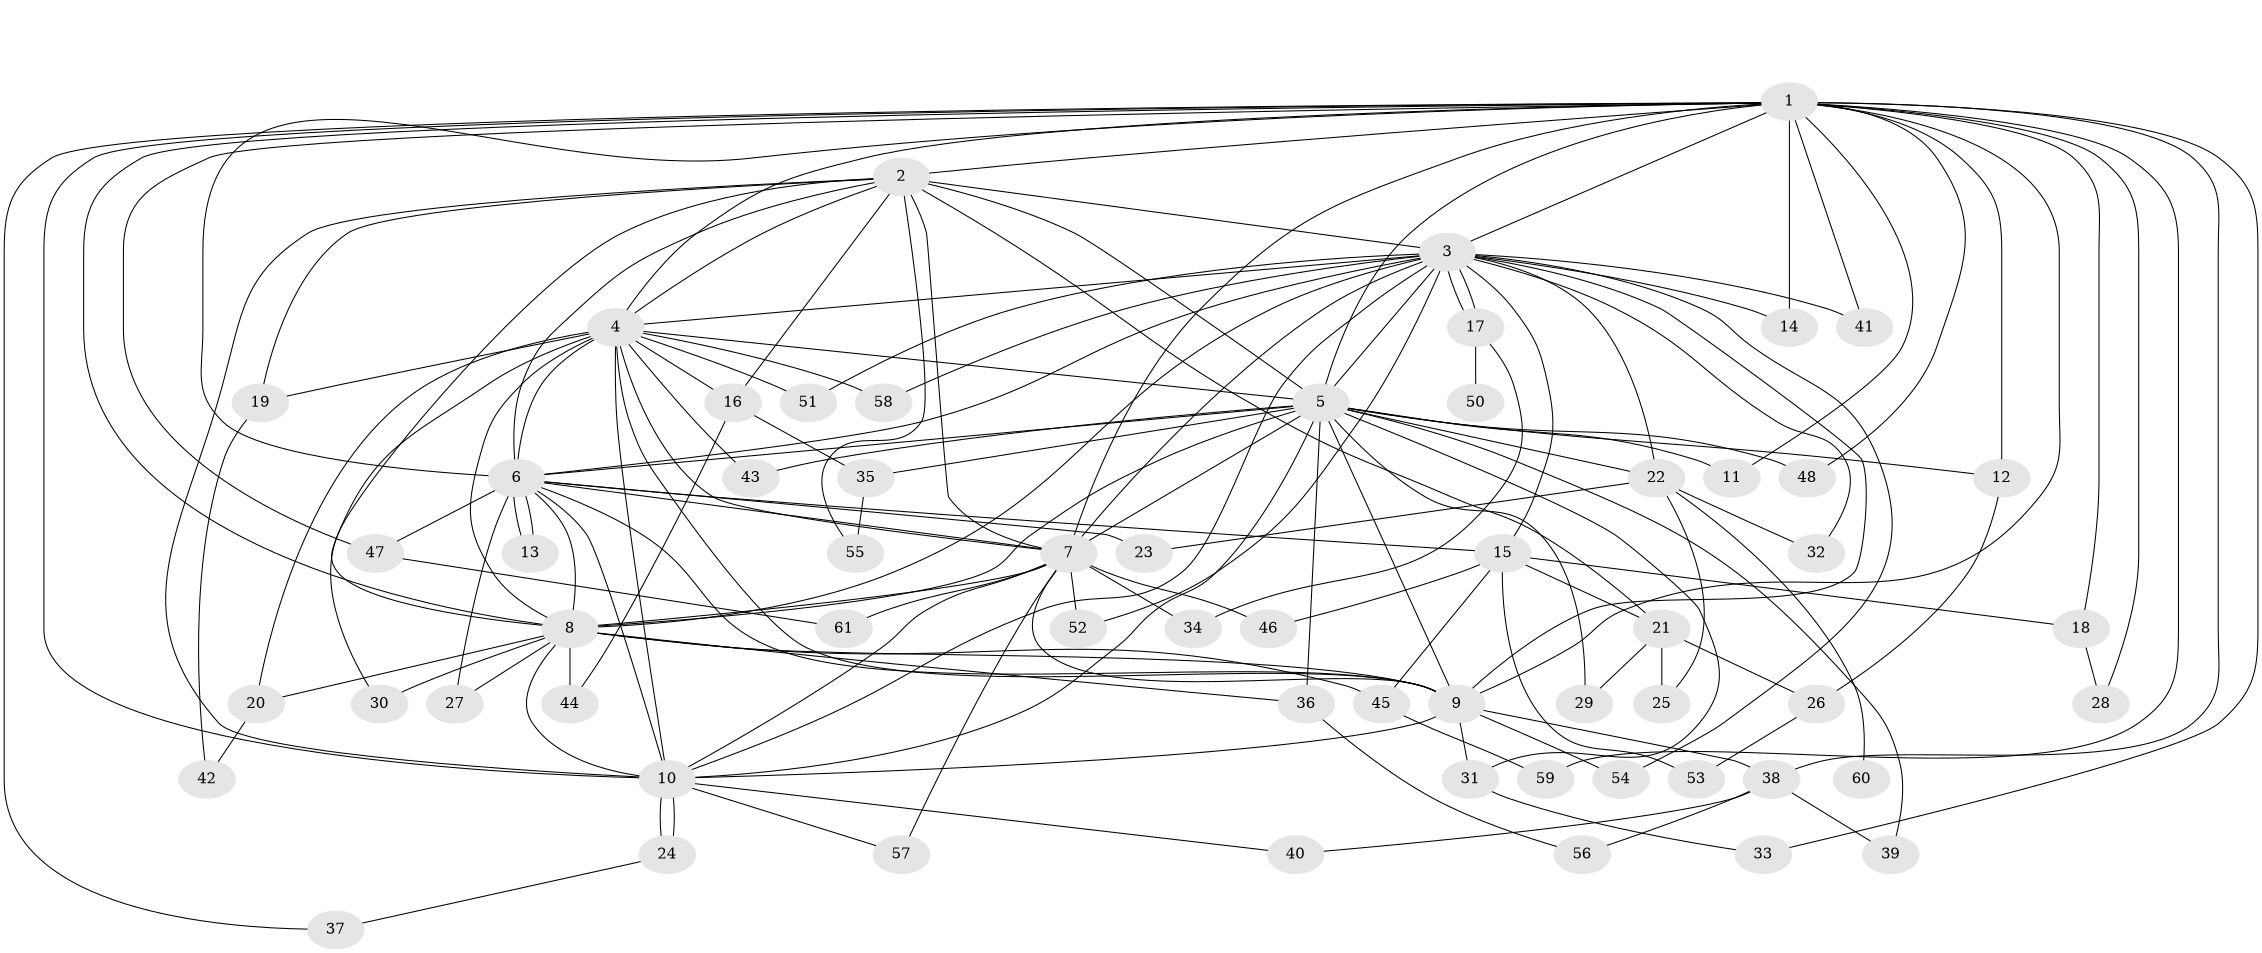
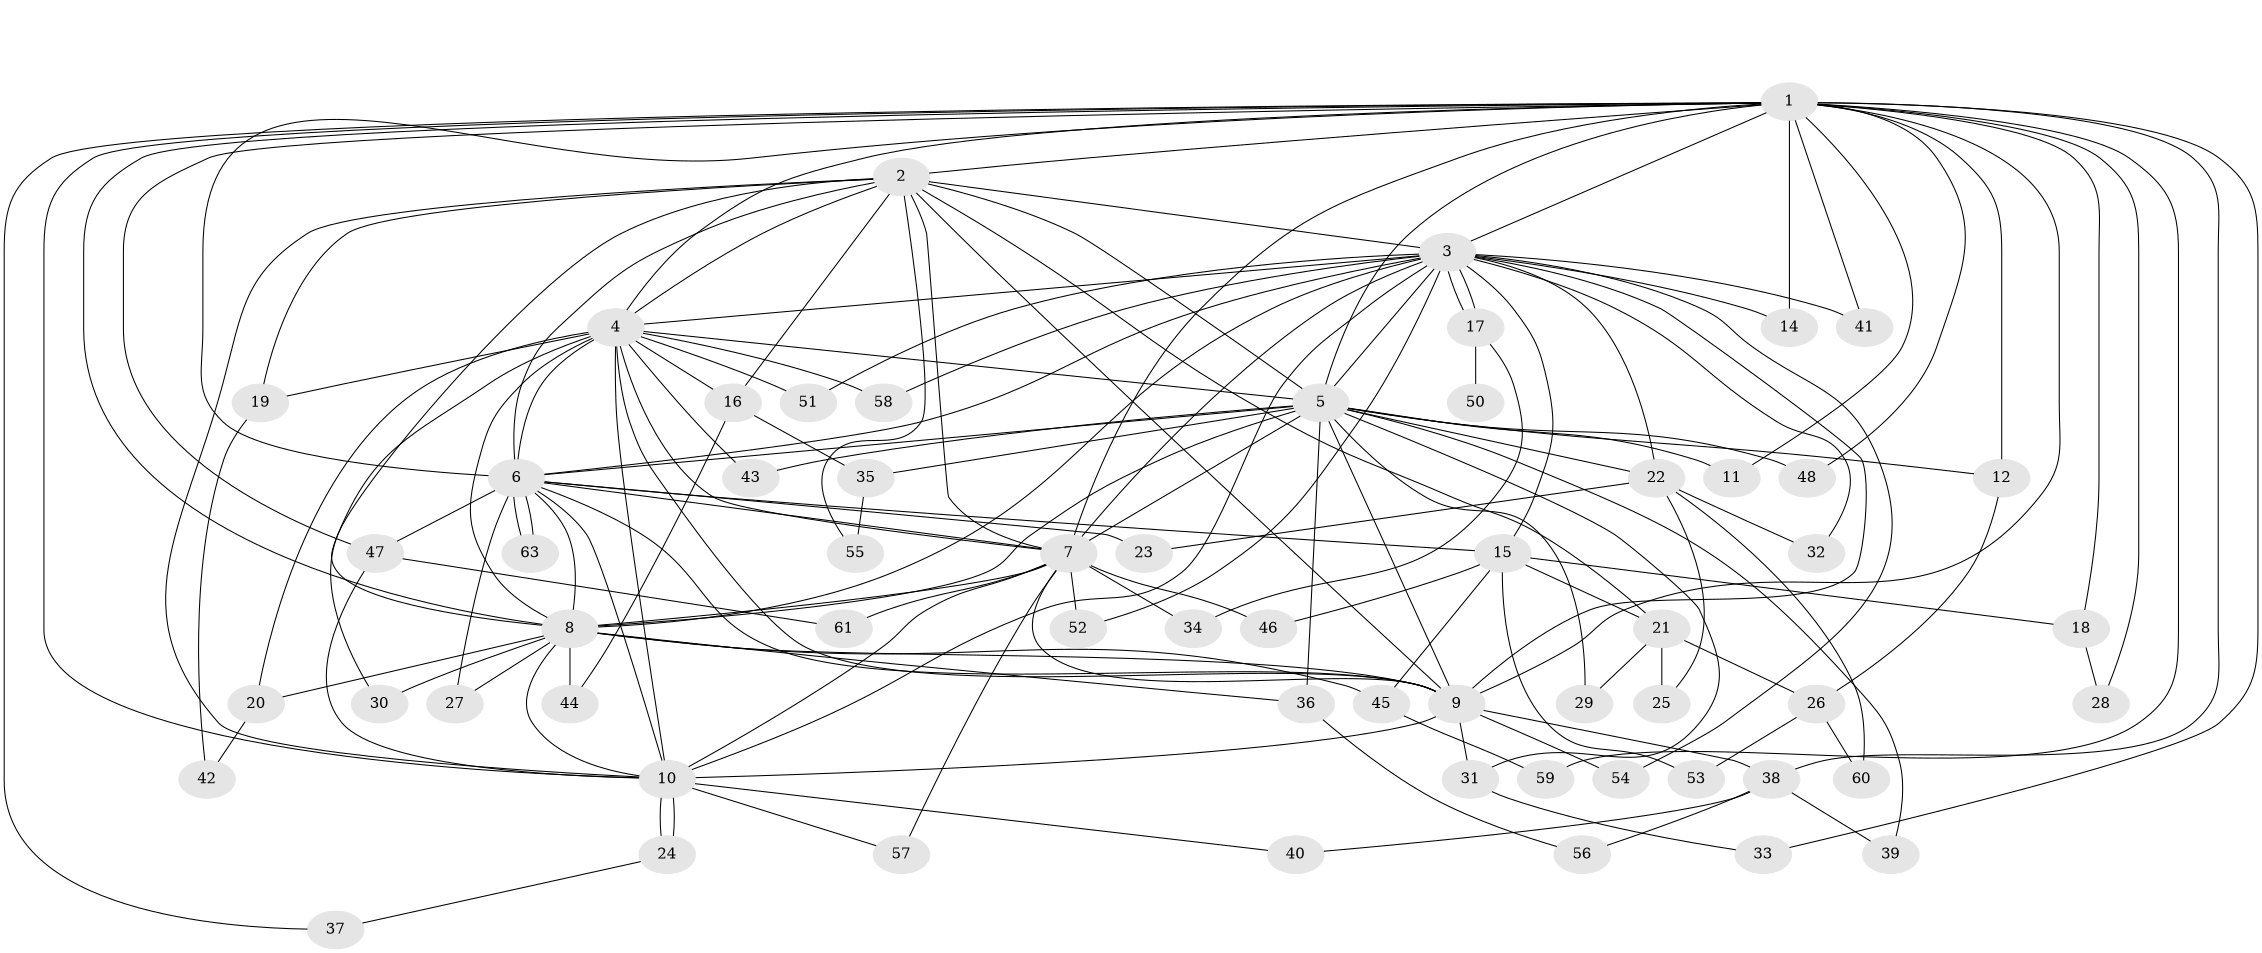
  graph {
    node [color=gray90 style=filled]
    1
    2
    3
    4
    5
    6
    7
    8
    9
    10
    11
    12
    14
    18
    28
    33
    37
    38
    41
    47
    48
    59
    16
    19
    21
    55
    15
    17
    22
    32
    51
    52
    54
    58
    20
    30
    43
    29
    31
    35
    36
    39
-   13
+   13 [label=63]
    23
    27
    34
    46
    57
    61
    44
    45
    24
    40
    26
    56
    42
    25
    53
    50
    60
    1 -- 2
    1 -- 3
    1 -- 4
    1 -- 5
    1 -- 6
    1 -- 7
    1 -- 8
    1 -- 9
    1 -- 10
    1 -- 11
    1 -- 12
    1 -- 14
    1 -- 18
    1 -- 28
    1 -- 33
    1 -- 37
    1 -- 38
    1 -- 41
    1 -- 47
    1 -- 48
    1 -- 59
    2 -- 3
    2 -- 4
    2 -- 5
    2 -- 6
    2 -- 7
    2 -- 8
+   2 -- 9
    2 -- 10
    2 -- 16
    2 -- 19
    2 -- 21
    2 -- 55
    3 -- 4
    3 -- 5
    3 -- 6
    3 -- 7
    3 -- 8
    3 -- 9
    3 -- 10
    3 -- 14
    3 -- 41
    3 -- 15
    3 -- 17
    3 -- 17
    3 -- 22
    3 -- 32
    3 -- 51
    3 -- 52
    3 -- 54
    3 -- 58
    4 -- 5
    4 -- 6
    4 -- 7
    4 -- 8
    4 -- 9
    4 -- 10
    4 -- 16
    4 -- 19
    4 -- 51
    4 -- 58
    4 -- 20
    4 -- 30
    4 -- 43
    5 -- 6
    5 -- 7
    5 -- 8
    5 -- 9
-   5 -- 10
+   47 -- 10
    5 -- 11
    5 -- 12
    5 -- 48
    5 -- 22
    5 -- 43
    5 -- 29
    5 -- 31
    5 -- 35
    5 -- 36
    5 -- 39
    6 -- 7
    6 -- 8
    6 -- 9
    6 -- 10
    6 -- 47
    6 -- 15
    6 -- 13
    6 -- 13
    6 -- 23
    6 -- 27
    7 -- 8
    7 -- 9
    7 -- 10
    7 -- 52
    7 -- 34
    7 -- 46
    7 -- 57
    7 -- 61
    8 -- 9
    8 -- 10
    8 -- 20
    8 -- 30
    8 -- 36
    8 -- 27
    8 -- 44
    8 -- 45
    9 -- 10
    9 -- 38
    9 -- 54
    9 -- 31
    10 -- 57
    10 -- 24
    10 -- 24
    10 -- 40
    12 -- 26
    18 -- 28
    38 -- 39
    38 -- 40
    38 -- 56
    47 -- 61
    16 -- 35
    16 -- 44
    19 -- 42
    21 -- 29
    21 -- 26
    21 -- 25
    15 -- 18
    15 -- 21
    15 -- 46
    15 -- 45
    15 -- 53
    17 -- 34
    17 -- 50
    22 -- 32
    22 -- 23
    22 -- 25
    22 -- 60
    20 -- 42
    31 -- 33
    35 -- 55
    36 -- 56
    45 -- 59
    24 -- 37
    26 -- 53
+   26 -- 60
  }
